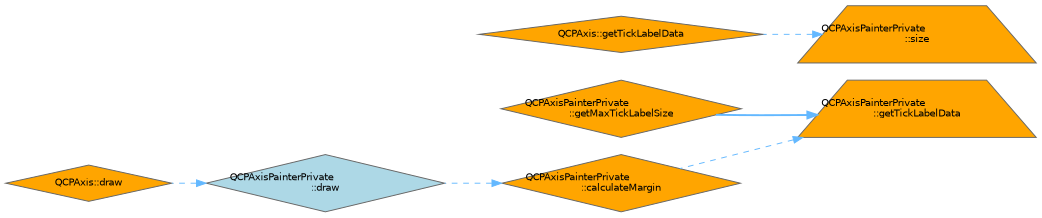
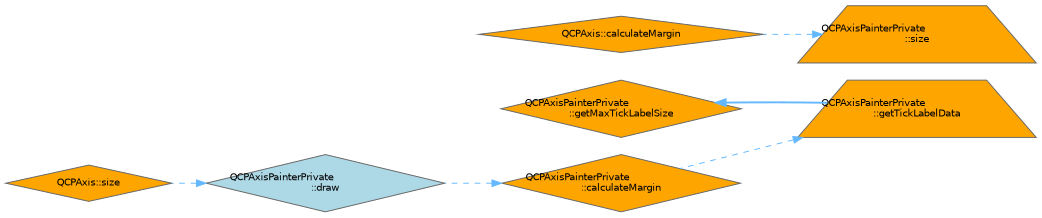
  digraph {
    rankdir=RL
    node [color=grey40 fillcolor=orange fontname=Helvetica fontsize=10 shape=diamond style=filled]
    edge [color=steelblue1 dir=back fontname=Helvetica fontsize=10 labelfontname=Helvetica labelfontsize=10 style=dashed]
    n1 [color=gray40 fontcolor=black height=0.2 label="QCPAxisPainterPrivate\l::getTickLabelData" shape=trapezium width=0.4]
    n2 [height=0.2 label="QCPAxisPainterPrivate\l::getMaxTickLabelSize" width=0.4]
    n3 [height=0.2 label="QCPAxisPainterPrivate\l::calculateMargin" width=0.4]
    n4 [fillcolor=lightblue height=0.2 label="QCPAxisPainterPrivate\l::draw" width=0.4]
    n5 [height=0.2 label="QCPAxisPainterPrivate\l::size" shape=trapezium width=0.4]
-   n6 [height=0.2 label="QCPAxis::getTickLabelData" width=0.4]
-   n7 [height=0.2 label="QCPAxis::draw" width=0.4]
-   n1 -> n2 [style=bold]
+   n6 [height=0.2 label="QCPAxis::calculateMargin" width=0.4]
+   n7 [height=0.2 label="QCPAxis::size" width=0.4]
+   n2 -> n1 [style=bold]
    n1 -> n3
    n3 -> n4
    n4 -> n7
    n5 -> n6
  }
